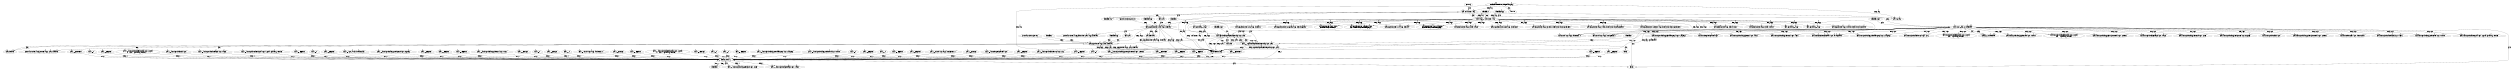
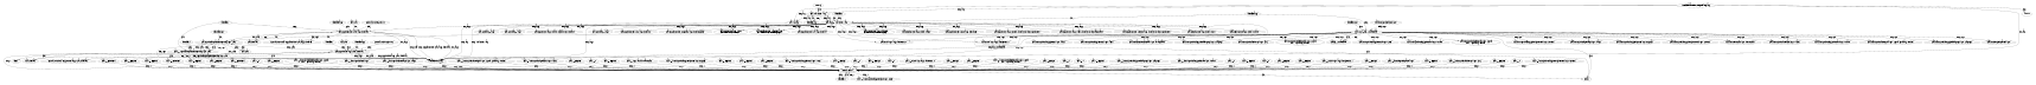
  digraph {
    n1 [label="(Call,vcpu_ioctl_tpr_access_reporting(vcpu, &tac))"]
    n2 [label="(Call,r = vcpu_ioctl_tpr_access_reporting(vcpu, &tac))"]
    n3 [label="(Call,copy_to_user(argp, &tac, sizeof tac))"]
    n4 [label="(Call,&tac)"]
    n5 [label="(MethodReturn,long)"]
    n6 [label="(Return,return r;)"]
    n7 [label="(Block,)"]
    n8 [label="(ControlStructure,if (copy_to_user(argp, &tac, sizeof tac)))"]
    n9 [label="(Call,sizeof tac)"]
    n10 [label="(Call,*vcpu = filp->private_data)"]
    n11 [label="(Call,kvm_vcpu_ioctl_x86_set_mce(vcpu, &mce))"]
    n12 [label="(Call,kvm_vcpu_ioctl_x86_get_xsave(vcpu, u.xsave))"]
    n13 [label="(Block,)"]
    n14 [label="(Call,kvm_vcpu_ioctl_get_cpuid2(vcpu, &cpuid,\n\t\t\t\t\t      cpuid_arg->entries))"]
    n15 [label="(Call,kvm_vcpu_ioctl_x86_get_vcpu_events(vcpu, &events))"]
    n16 [label="(Call,kvm_vcpu_ioctl_get_lapic(vcpu, u.lapic))"]
    n17 [label="(Call,msr_io(vcpu, argp, do_set_msr, 0))"]
    n18 [label="(Call,kvm_vcpu_ioctl_x86_setup_mce(vcpu, mcg_cap))"]
    n19 [label="(Call,kvm_vcpu_ioctl_nmi(vcpu))"]
    n20 [label="(Call,kvm_vcpu_ioctl_x86_set_vcpu_events(vcpu, &events))"]
    n21 [label="(Call,kvm_set_tsc_khz(vcpu, user_tsc_khz))"]
    n22 [label="(Call,kvm_vcpu_ioctl_set_lapic(vcpu, u.lapic))"]
    n23 [label="(Call,kvm_vcpu_ioctl_x86_set_xsave(vcpu, u.xsave))"]
    n24 [label="(Call,kvm_vcpu_ioctl_set_cpuid(vcpu, &cpuid, cpuid_arg->entries))"]
    n25 [label="(Call,kvm_vcpu_ioctl_x86_get_debugregs(vcpu, &dbgregs))"]
    n26 [label="(Call,kvm_set_guest_paused(vcpu))"]
    n27 [label="(Call,kvm_vcpu_ioctl_x86_get_xcrs(vcpu, u.xcrs))"]
    n28 [label="(Call,msr_io(vcpu, argp, kvm_get_msr, 1))"]
    n29 [label="(Call,kvm_vcpu_ioctl_x86_set_xcrs(vcpu, u.xcrs))"]
    n30 [label="(Call,kvm_lapic_set_vapic_addr(vcpu, va.vapic_addr))"]
    n31 [label="(Call,kvm_vcpu_ioctl_x86_set_debugregs(vcpu, &dbgregs))"]
    n32 [label="(Call,kvm_vcpu_ioctl_interrupt(vcpu, &irq))"]
    n33 [label="(Call,kvm_vcpu_ioctl_set_cpuid2(vcpu, &cpuid,\n\t\t\t\t\t      cpuid_arg->entries))"]
    n34 [label="(Call,filp->private_data)"]
    n35 [label="(Call,copy_from_user(&tac, argp, sizeof tac))"]
    n36 [label="(ControlStructure,if (copy_from_user(&tac, argp, sizeof tac)))"]
    n37 [label="(Call,sizeof tac)"]
    n38 [label="(Call,*argp = (void __user *)arg)"]
    n39 [label="(Call,copy_to_user(argp, u.xcrs,\n\t\t\t\t sizeof(struct kvm_xcrs)))"]
    n40 [label="(Call,copy_from_user(&dbgregs, argp,\n\t\t\t\t   sizeof(struct kvm_debugregs)))"]
    n41 [label="(Call,copy_from_user(&va, argp, sizeof va))"]
    n42 [label="(Call,copy_to_user(argp, &dbgregs,\n\t\t\t\t sizeof(struct kvm_debugregs)))"]
    n43 [label="(Call,memdup_user(argp, sizeof(*u.lapic)))"]
    n44 [label="(Call,copy_from_user(&mce, argp, sizeof mce))"]
    n45 [label="(Call,copy_to_user(argp, &events, sizeof(struct kvm_vcpu_events)))"]
    n46 [label="(Call,copy_to_user(argp, u.lapic, sizeof(struct kvm_lapic_state)))"]
    n47 [label="(Call,copy_from_user(&events, argp, sizeof(struct kvm_vcpu_events)))"]
    n48 [label="(Call,memdup_user(argp, sizeof(*u.xcrs)))"]
    n49 [label="(Call,memdup_user(argp, sizeof(*u.xsave)))"]
    n50 [label="(Call,*cpuid_arg = argp)"]
    n51 [label="(Call,*cpuid_arg = argp)"]
-   n52 [label="(Call,copy_to_user(argp, u.xsave, sizeof(struct kvm_xsave)))"]
+   n52 [label="(Call,copy_to_user(argp, u.xsave, sizeof(struct out_xsave)))"]
    n53 [label="(Call,*cpuid_arg = argp)"]
    n54 [label="(Call,copy_from_user(&irq, argp, sizeof irq))"]
    n55 [label="(Call,copy_from_user(&mcg_cap, argp, sizeof mcg_cap))"]
    n56 [label="(Call,(void __user *)arg)"]
    n57 [label="(Call,(u32)arg)"]
    n58 [label="(Identifier,arg)"]
    n59 [label="(MethodParameterIn,unsigned long arg)"]
    1000100
    n61 [label="(Identifier,r)"]
    n62 [label="(Call,r = kvm_vcpu_ioctl_x86_set_mce(vcpu, &mce))"]
    n63 [label="(Call,r = -ENOMEM)"]
    n64 [label="(Call,r = -EFAULT)"]
    n65 [label="(Call,r = -EFAULT)"]
    n66 [label="(ControlStructure,goto out;)"]
    n67 [label="(Call,r = -ENOMEM)"]
    n68 [label="(Call,r = -EFAULT)"]
    n69 [label="(Identifier,argp)"]
    n70 [label="(Call,r = -EFAULT)"]
    n71 [label="(Call,r = -ENOMEM)"]
    n72 [label="(Call,r = 0)"]
    n73 [label="(Identifier,r)"]
    n74 [label="(Call,r = -EFAULT)"]
    n75 [label="(Call,r = kvm_vcpu_ioctl_set_cpuid2(vcpu, &cpuid,\n\t\t\t\t\t      cpuid_arg->entries))"]
    n76 [label="(Call,r = kvm_vcpu_ioctl_nmi(vcpu))"]
    n77 [label="(Call,r = kvm_vcpu_ioctl_set_lapic(vcpu, u.lapic))"]
    n78 [label="(Call,r = kvm_vcpu_ioctl_set_cpuid(vcpu, &cpuid, cpuid_arg->entries))"]
    n79 [label="(Call,r = kvm_vcpu_ioctl_get_lapic(vcpu, u.lapic))"]
    n80 [label="(Call,r = -EFAULT)"]
    n81 [label="(Identifier,argp)"]
    n82 [label="(Call,r = 0)"]
    n83 [label="(Call,r = -EFAULT)"]
    n84 [label="(Call,r = vcpu->arch.virtual_tsc_khz)"]
    n85 [label="(Call,r = kvm_vcpu_ioctl_x86_setup_mce(vcpu, mcg_cap))"]
    n86 [label="(Call,r = -EFAULT)"]
    n87 [label="(Call,r = -EFAULT)"]
    n88 [label="(Call,r = -EFAULT)"]
    n89 [label="(Call,r = kvm_vcpu_ioctl_x86_set_xcrs(vcpu, u.xcrs))"]
    n90 [label="(Call,r = -EINVAL)"]
    n91 [label="(Call,r = 0)"]
    n92 [label="(Identifier,vcpu)"]
    n93 [label="(Call,r = -EINVAL)"]
    n94 [label="(Call,r = 0)"]
    n95 [label="(Call,r = msr_io(vcpu, argp, do_set_msr, 0))"]
    n96 [label="(Call,r = -EINVAL)"]
    n97 [label="(Identifier,vcpu)"]
    n98 [label="(Call,r = -EFAULT)"]
    n99 [label="(Call,r = kvm_vcpu_ioctl_get_cpuid2(vcpu, &cpuid,\n\t\t\t\t\t      cpuid_arg->entries))"]
    n100 [label="(Call,r = -EINVAL)"]
    n101 [label="(Call,r = 0)"]
    n102 [label="(Identifier,r)"]
    n103 [label="(Call,r = 0)"]
    n104 [label="(Call,r = -EFAULT)"]
    n105 [label="(Call,r = kvm_vcpu_ioctl_x86_set_debugregs(vcpu, &dbgregs))"]
    n106 [label="(Call,r = kvm_vcpu_ioctl_x86_set_xsave(vcpu, u.xsave))"]
    n107 [label="(Call,r = 0)"]
    n108 [label="(Call,r = -EFAULT)"]
    n109 [label="(Identifier,r)"]
    n110 [label="(Call,&tac)"]
    n111 [label="(Call,r = 0)"]
    n112 [label="(Call,r = -EFAULT)"]
    n113 [label="(Call,r = -EFAULT)"]
    n114 [label="(Call,r = msr_io(vcpu, argp, kvm_get_msr, 1))"]
    n115 [label="(Call,r = -EINVAL)"]
    n116 [label="(Identifier,argp)"]
    n117 [label="(Call,r = kvm_set_guest_paused(vcpu))"]
    n118 [label="(Call,r = -EFAULT)"]
    n119 [label="(Identifier,u)"]
    n120 [label="(Call,&tac)"]
    n121 [label="(Call,r = kvm_vcpu_ioctl_interrupt(vcpu, &irq))"]
    n122 [label="(Call,r = -EFAULT)"]
    n123 [label="(Call,r = 0)"]
    n124 [label="(ControlStructure,goto out;)"]
    n125 [label="(Call,r = kvm_vcpu_ioctl_x86_set_vcpu_events(vcpu, &events))"]
    n126 [label=5000115]
    n1 -> n2 [label="AST: "]
    n1 -> n2 [label="DDG: vcpu"]
    n1 -> n2 [label="DDG: &tac"]
    n1 -> n3 [label="DDG: &tac"]
    n1 -> n4 [label="CFG: "]
    n1 -> n5 [label="DDG: &tac"]
    n1 -> n5 [label="DDG: vcpu"]
    n2 -> n1 [label="CFG: "]
    n2 -> n5 [label="DDG: r"]
    n2 -> n5 [label="DDG: vcpu_ioctl_tpr_access_reporting(vcpu, &tac)"]
    n2 -> n6 [label="DDG: r"]
    n2 -> n7 [label="AST: "]
    n3 -> n5 [label="DDG: argp"]
    n3 -> n5 [label="DDG: &tac"]
    n3 -> n5 [label="DDG: copy_to_user(argp, &tac, sizeof tac)"]
    n3 -> n8 [label="AST: "]
    n3 -> n9 [label="CFG: "]
    n4 -> n1 [label="AST: "]
    n5 -> n6 [label="CFG: "]
    n6 -> n5 [label="DDG: <RET>"]
    n6 -> n13 [label="AST: "]
    n6 -> n61 [label="CFG: "]
    n6 -> n62 [label="DDG: r"]
    n9 -> n3 [label="AST: "]
    n10 -> n1 [label="AST: vcpu"]
    n10 -> n5 [label="DDG: filp->private_data"]
    n10 -> n5 [label="DDG: vcpu"]
    n10 -> n11 [label="DDG: vcpu"]
    n10 -> n12 [label="DDG: vcpu"]
    n10 -> n13 [label="AST: "]
    n10 -> n14 [label="DDG: vcpu"]
    n10 -> n15 [label="DDG: vcpu"]
    n10 -> n16 [label="DDG: vcpu"]
    n10 -> n17 [label="DDG: vcpu"]
    n10 -> n18 [label="DDG: vcpu"]
-   n10 -> n19 [label="DDG: vcpu"]
+   n19 -> n10 [label="DDG: vcpu"]
    n10 -> n20 [label="DDG: vcpu"]
    n10 -> n21 [label="DDG: vcpu"]
    n10 -> n22 [label="DDG: vcpu"]
    n10 -> n23 [label="DDG: vcpu"]
    n10 -> n24 [label="DDG: vcpu"]
    n10 -> n25 [label="DDG: vcpu"]
    n10 -> n26 [label="DDG: vcpu"]
    n10 -> n27 [label="DDG: vcpu"]
    n10 -> n28 [label="DDG: vcpu"]
    n10 -> n29 [label="DDG: vcpu"]
    n10 -> n30 [label="DDG: vcpu"]
    n10 -> n31 [label="DDG: vcpu"]
    n10 -> n32 [label="DDG: vcpu"]
    n10 -> n33 [label="DDG: vcpu"]
    n10 -> n34 [label="CFG: "]
    n34 -> n10 [label="AST: "]
    n35 -> n1 [label="DDG: &tac"]
    n35 -> n3 [label="DDG: argp"]
    n35 -> n5 [label="DDG: copy_from_user(&tac, argp, sizeof tac)"]
    n35 -> n5 [label="DDG: argp"]
    n35 -> n5 [label="DDG: &tac"]
    n35 -> n36 [label="AST: "]
    n35 -> n37 [label="CFG: "]
    n37 -> n35 [label="AST: "]
    n38 -> n5 [label="DDG: (void __user *)arg"]
    n38 -> n5 [label="DDG: argp"]
    n38 -> n13 [label="AST: "]
    n38 -> n17 [label="DDG: argp"]
    n38 -> n28 [label="DDG: argp"]
    n38 -> n35 [label="DDG: argp"]
    n38 -> n39 [label="DDG: argp"]
    n38 -> n40 [label="DDG: argp"]
    n38 -> n41 [label="DDG: argp"]
    n38 -> n42 [label="DDG: argp"]
    n38 -> n43 [label="DDG: argp"]
    n38 -> n44 [label="DDG: argp"]
    n38 -> n45 [label="DDG: argp"]
    n38 -> n46 [label="DDG: argp"]
    n38 -> n47 [label="DDG: argp"]
    n38 -> n48 [label="DDG: argp"]
    n38 -> n49 [label="DDG: argp"]
    n38 -> n50 [label="DDG: argp"]
    n38 -> n51 [label="DDG: argp"]
    n38 -> n52 [label="DDG: argp"]
    n38 -> n53 [label="DDG: argp"]
    n38 -> n54 [label="DDG: argp"]
    n38 -> n55 [label="DDG: argp"]
-   n56 -> n5 [label="DDG: arg"]
+   n57 -> n5 [label="DDG: arg"]
    n56 -> n38 [label="AST: "]
    n56 -> n38 [label="DDG: arg"]
    n56 -> n57 [label="DDG: arg"]
    n56 -> n58 [label="CFG: "]
    n58 -> n56 [label="AST: "]
    n59 -> n5 [label="DDG: arg"]
    n59 -> n56 [label="DDG: arg"]
    n59 -> n57 [label="DDG: arg"]
    n59 -> 1000100 [label="AST: "]
    n61 -> n6 [label="AST: "]
    n61 -> n6 [label="DDG: r"]
    n63 -> n6 [label="DDG: r"]
    n64 -> n6 [label="DDG: r"]
    n65 -> n6 [label="DDG: r"]
    n66 -> n3 [label="CFG: "]
    n67 -> n6 [label="DDG: r"]
    n68 -> n6 [label="DDG: r"]
    n69 -> n10 [label="CFG: "]
    n69 -> n38 [label="AST: "]
    n70 -> n6 [label="DDG: r"]
    n71 -> n6 [label="DDG: r"]
    n72 -> n6 [label="DDG: r"]
    n73 -> n2 [label="AST: "]
    n73 -> n35 [label="CFG: "]
    n74 -> n6 [label="DDG: r"]
    n75 -> n6 [label="DDG: r"]
    n76 -> n6 [label="DDG: r"]
    n77 -> n6 [label="DDG: r"]
    n78 -> n6 [label="DDG: r"]
-   n6 -> n79 [label="DDG: r"]
+   n79 -> n6 [label="DDG: r"]
    n80 -> n6 [label="DDG: r"]
    n81 -> n35 [label="AST: "]
    n82 -> n6 [label="DDG: r"]
    n83 -> n6 [label="DDG: r"]
    n84 -> n6 [label="DDG: r"]
    n85 -> n6 [label="DDG: r"]
    n86 -> n6 [label="DDG: r"]
    n87 -> n6 [label="DDG: r"]
    n88 -> n6 [label="DDG: r"]
    n89 -> n6 [label="DDG: r"]
    n90 -> n6 [label="DDG: r"]
    n91 -> n6 [label="DDG: r"]
    n92 -> n10 [label="AST: "]
    n93 -> n6 [label="DDG: r"]
    n94 -> n6 [label="DDG: r"]
    n95 -> n6 [label="DDG: r"]
    n96 -> n6 [label="DDG: r"]
    n97 -> n1 [label="AST: "]
    n98 -> n6 [label="DDG: r"]
    n99 -> n6 [label="DDG: r"]
    n100 -> n6 [label="DDG: r"]
    n101 -> n6 [label="DDG: r"]
    n102 -> n3 [label="CFG: "]
    n103 -> n6 [label="DDG: r"]
    n104 -> n6 [label="DDG: r"]
    n105 -> n6 [label="DDG: r"]
    n106 -> n6 [label="DDG: r"]
    n107 -> n6 [label="DDG: r"]
    n108 -> n6 [label="DDG: r"]
    n109 -> n2 [label="CFG: "]
    n110 -> n3 [label="AST: "]
    n111 -> n6 [label="DDG: r"]
    n112 -> n6 [label="DDG: r"]
    n113 -> n6 [label="DDG: r"]
    n114 -> n6 [label="DDG: r"]
    n115 -> n6 [label="DDG: r"]
    n116 -> n3 [label="AST: "]
    n117 -> n6 [label="DDG: r"]
    n118 -> n6 [label="DDG: r"]
    n119 -> n38 [label="CFG: "]
    n120 -> n35 [label="AST: "]
    n121 -> n6 [label="DDG: r"]
    n122 -> n6 [label="DDG: r"]
    n123 -> n6 [label="DDG: r"]
    n124 -> n35 [label="CFG: "]
    n125 -> n6 [label="DDG: r"]
    n126 -> n56 [label="AST: "]
  }
